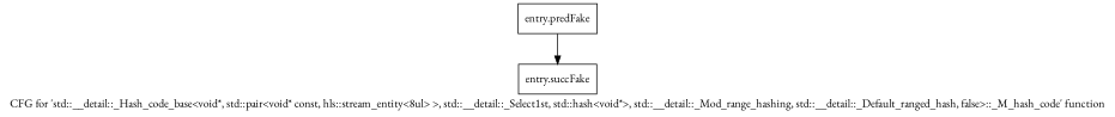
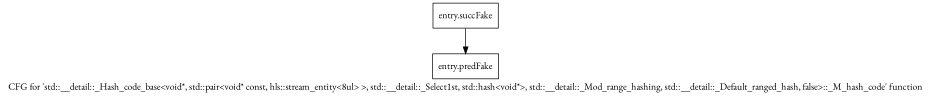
  digraph {
    label="CFG for 'std::__detail::_Hash_code_base\<void*, std::pair\<void* const, hls::stream_entity\<8ul\> \>, std::__detail::_Select1st, std::hash\<void*\>, std::__detail::_Mod_range_hashing, std::__detail::_Default_ranged_hash, false\>::_M_hash_code' function"
    fontname="EB Garamond"
    node [shape=record fontname="EB Garamond"]
    n1 [label="{entry.predFake}"]
    n2 [filename="/tools/Xilinx/Vitis_HLS/2023.1/tps/lnx64/gcc-8.3.0/lib/gcc/x86_64-pc-linux-gnu/8.3.0/../../../../include/c++/8.3.0/bits/hashtable_policy.h" label="{entry.succFake}" linenumber=1299]
-   n1 -> n2 [execusionnum=4 filename="/tools/Xilinx/Vitis_HLS/2023.1/tps/lnx64/gcc-8.3.0/lib/gcc/x86_64-pc-linux-gnu/8.3.0/../../../../include/c++/8.3.0/bits/hashtable_policy.h" fontname="EB Garamond"]
+   n2 -> n1 [execusionnum=4 filename="/tools/Xilinx/Vitis_HLS/2023.1/tps/lnx64/gcc-8.3.0/lib/gcc/x86_64-pc-linux-gnu/8.3.0/../../../../include/c++/8.3.0/bits/hashtable_policy.h" fontname="EB Garamond"]
  }
